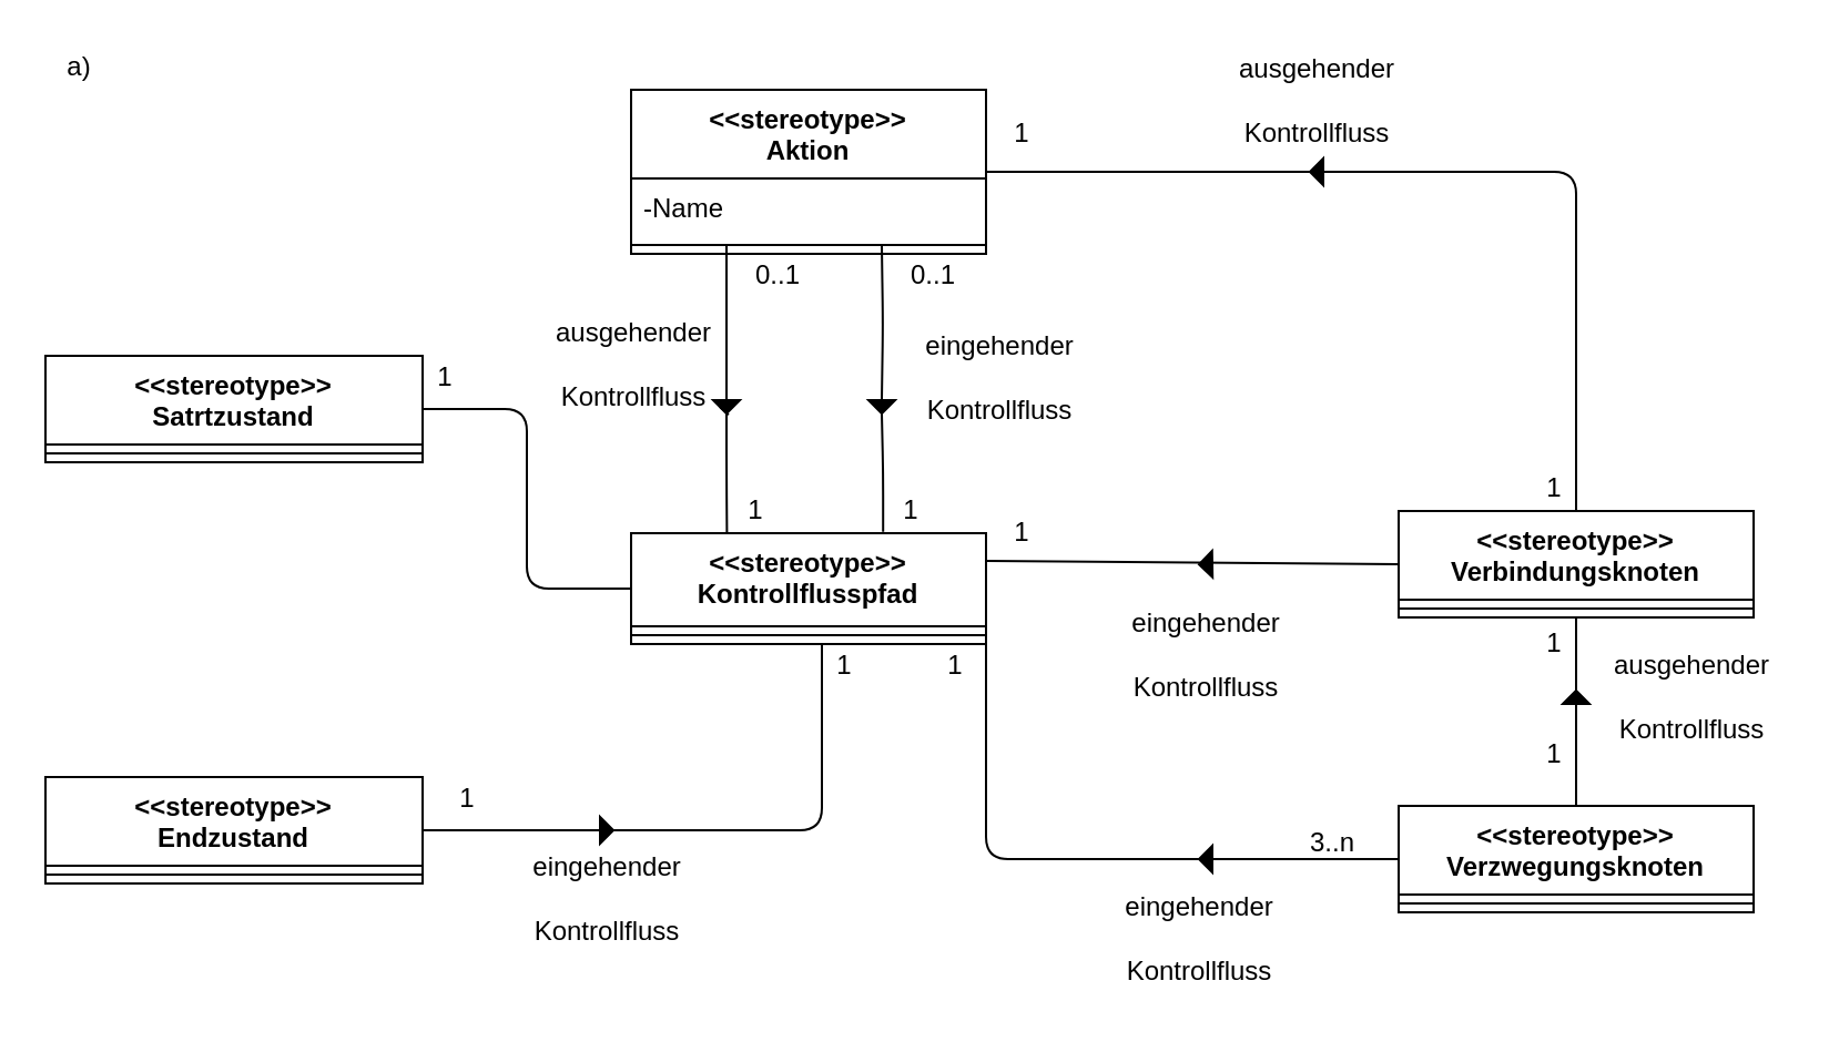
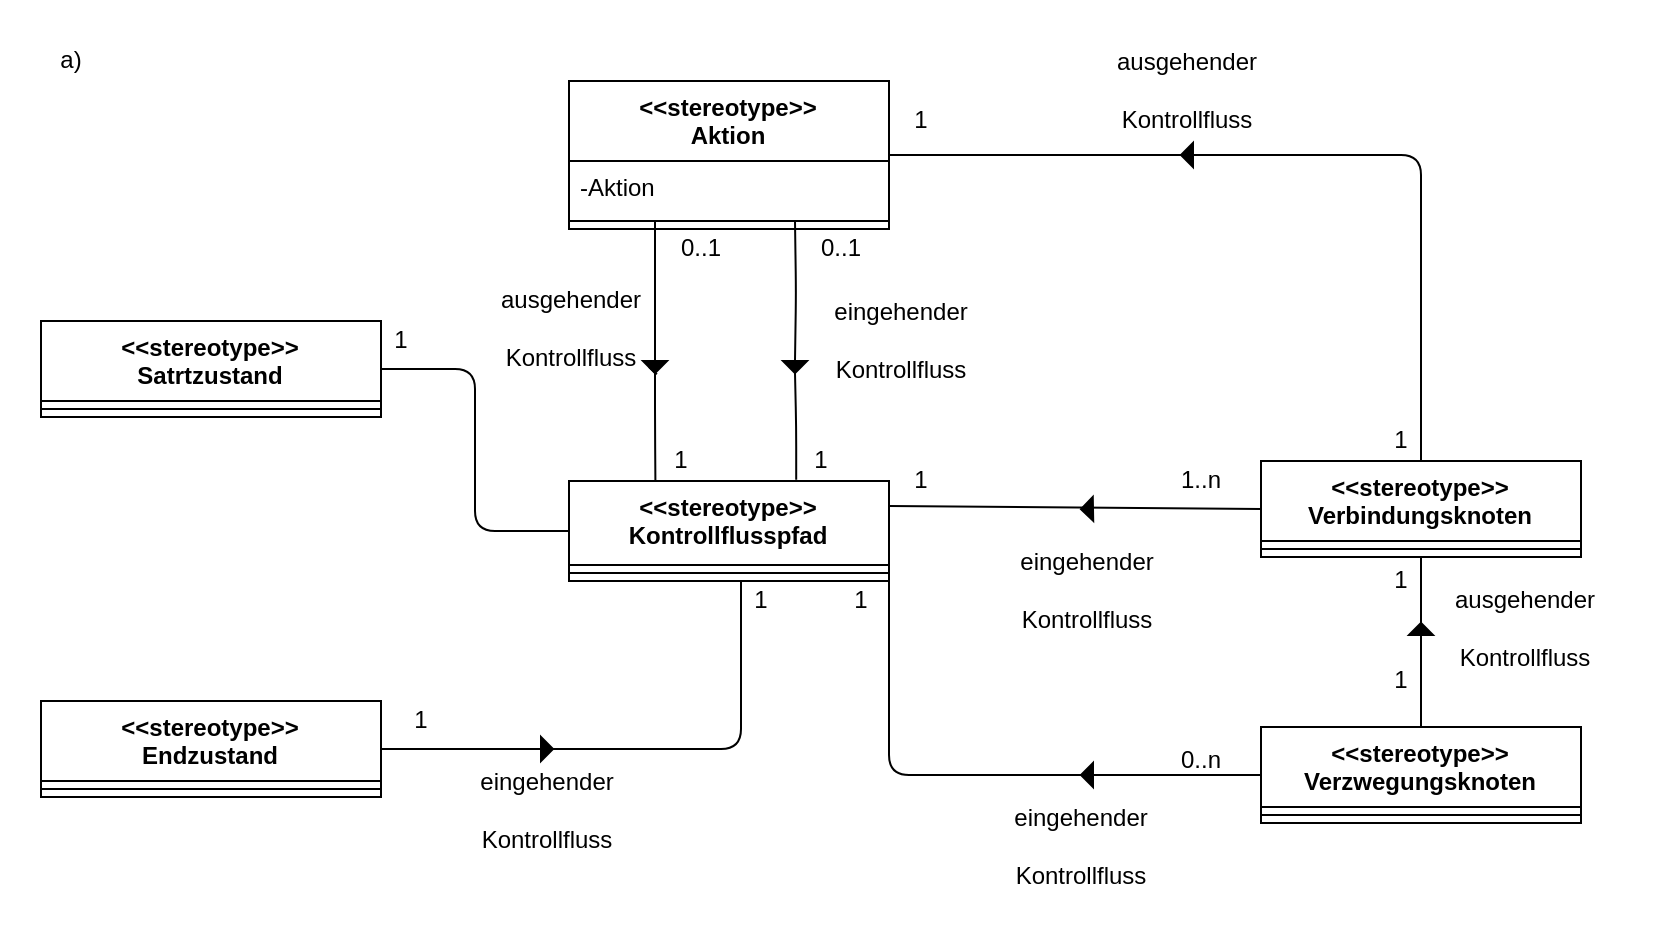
  <mxCell id="0" />
  <mxCell id="1" parent="0" />
  <mxCell id="2" style="edgeStyle=orthogonalEdgeStyle;html=1;exitX=1;exitY=0.5;exitDx=0;exitDy=0;entryX=0;entryY=0.5;entryDx=0;entryDy=0;endArrow=none;endFill=0;" parent="1" source="3" target="10" edge="1"><mxGeometry relative="1" as="geometry" /></mxCell>
  <mxCell id="3" value="&lt;&lt;stereotype&gt;&gt;&#10;Satrtzustand" style="swimlane;fontStyle=1;align=center;verticalAlign=top;childLayout=stackLayout;horizontal=1;startSize=40;horizontalStack=0;resizeParent=1;resizeParentMax=0;resizeLast=0;collapsible=1;marginBottom=0;" parent="1" vertex="1"><mxGeometry x="20" y="160" width="170" height="48" as="geometry" /></mxCell>
  <mxCell id="4" value="" style="line;strokeWidth=1;fillColor=none;align=left;verticalAlign=middle;spacingTop=-1;spacingLeft=3;spacingRight=3;rotatable=0;labelPosition=right;points=[];portConstraint=eastwest;" parent="3" vertex="1"><mxGeometry y="40" width="170" height="8" as="geometry" /></mxCell>
  <mxCell id="5" style="edgeStyle=orthogonalEdgeStyle;html=1;exitX=1;exitY=0.5;exitDx=0;exitDy=0;entryX=0;entryY=0.5;entryDx=0;entryDy=0;endArrow=none;endFill=0;" parent="1" source="6" target="28" edge="1"><mxGeometry relative="1" as="geometry" /></mxCell>
  <mxCell id="6" value="&lt;&lt;stereotype&gt;&gt;&#10;Endzustand" style="swimlane;fontStyle=1;align=center;verticalAlign=top;childLayout=stackLayout;horizontal=1;startSize=40;horizontalStack=0;resizeParent=1;resizeParentMax=0;resizeLast=0;collapsible=1;marginBottom=0;" parent="1" vertex="1"><mxGeometry x="20" y="350" width="170" height="48" as="geometry" /></mxCell>
  <mxCell id="7" value="" style="line;strokeWidth=1;fillColor=none;align=left;verticalAlign=middle;spacingTop=-1;spacingLeft=3;spacingRight=3;rotatable=0;labelPosition=right;points=[];portConstraint=eastwest;" parent="6" vertex="1"><mxGeometry y="40" width="170" height="8" as="geometry" /></mxCell>
  <mxCell id="8" style="edgeStyle=orthogonalEdgeStyle;html=1;exitX=0.71;exitY=-0.012;exitDx=0;exitDy=0;entryX=1;entryY=0.5;entryDx=0;entryDy=0;endArrow=none;endFill=0;exitPerimeter=0;" parent="1" source="10" target="22" edge="1"><mxGeometry relative="1" as="geometry" /></mxCell>
  <mxCell id="9" style="edgeStyle=orthogonalEdgeStyle;html=1;entryX=1;entryY=0.5;entryDx=0;entryDy=0;endArrow=none;endFill=0;" parent="1" source="10" target="28" edge="1"><mxGeometry relative="1" as="geometry"><Array as="points"><mxPoint x="370" y="374" /></Array></mxGeometry></mxCell>
  <mxCell id="10" value="&lt;&lt;stereotype&gt;&gt;&#10;Kontrollflusspfad" style="swimlane;fontStyle=1;align=center;verticalAlign=top;childLayout=stackLayout;horizontal=1;startSize=42;horizontalStack=0;resizeParent=1;resizeParentMax=0;resizeLast=0;collapsible=1;marginBottom=0;" parent="1" vertex="1"><mxGeometry x="284" y="240" width="160" height="50" as="geometry" /></mxCell>
  <mxCell id="11" value="" style="line;strokeWidth=1;fillColor=none;align=left;verticalAlign=middle;spacingTop=-1;spacingLeft=3;spacingRight=3;rotatable=0;labelPosition=right;points=[];portConstraint=eastwest;" parent="10" vertex="1"><mxGeometry y="42" width="160" height="8" as="geometry" /></mxCell>
  <mxCell id="12" style="edgeStyle=orthogonalEdgeStyle;html=1;entryX=0;entryY=0.5;entryDx=0;entryDy=0;endArrow=none;endFill=0;" parent="1" target="22" edge="1"><mxGeometry relative="1" as="geometry"><mxPoint x="397" y="110" as="sourcePoint" /></mxGeometry></mxCell>
  <mxCell id="13" value="&lt;&lt;stereotype&gt;&gt;&#10;Aktion" style="swimlane;fontStyle=1;align=center;verticalAlign=top;childLayout=stackLayout;horizontal=1;startSize=40;horizontalStack=0;resizeParent=1;resizeParentMax=0;resizeLast=0;collapsible=1;marginBottom=0;" parent="1" vertex="1"><mxGeometry x="284" y="40" width="160" height="74" as="geometry" /></mxCell>
- <mxCell id="14" value="-Name" style="text;strokeColor=none;fillColor=none;align=left;verticalAlign=top;spacingLeft=4;spacingRight=4;overflow=hidden;rotatable=0;points=[[0,0.5],[1,0.5]];portConstraint=eastwest;" parent="13" vertex="1"><mxGeometry y="40" width="160" height="26" as="geometry" /></mxCell>
+ <mxCell id="14" value="-Aktion" style="text;strokeColor=none;fillColor=none;align=left;verticalAlign=top;spacingLeft=4;spacingRight=4;overflow=hidden;rotatable=0;points=[[0,0.5],[1,0.5]];portConstraint=eastwest;" parent="13" vertex="1"><mxGeometry y="40" width="160" height="26" as="geometry" /></mxCell>
  <mxCell id="15" value="" style="line;strokeWidth=1;fillColor=none;align=left;verticalAlign=middle;spacingTop=-1;spacingLeft=3;spacingRight=3;rotatable=0;labelPosition=right;points=[];portConstraint=eastwest;" parent="13" vertex="1"><mxGeometry y="66" width="160" height="8" as="geometry" /></mxCell>
  <mxCell id="16" style="edgeStyle=orthogonalEdgeStyle;html=1;exitX=1;exitY=0.5;exitDx=0;exitDy=0;entryX=0.27;entryY=-0.007;entryDx=0;entryDy=0;entryPerimeter=0;endArrow=none;endFill=0;" parent="1" source="18" target="10" edge="1"><mxGeometry relative="1" as="geometry" /></mxCell>
  <mxCell id="17" style="edgeStyle=orthogonalEdgeStyle;html=1;endArrow=none;endFill=0;" parent="1" source="18" edge="1"><mxGeometry relative="1" as="geometry"><mxPoint x="327" y="110" as="targetPoint" /></mxGeometry></mxCell>
  <mxCell id="18" value="" style="triangle;aspect=fixed;fillColor=#000000;rotation=90;" parent="1" vertex="1"><mxGeometry x="324" y="177" width="6" height="12" as="geometry" /></mxCell>
  <mxCell id="19" style="edgeStyle=orthogonalEdgeStyle;html=1;exitX=0.5;exitY=1;exitDx=0;exitDy=0;entryX=1.1;entryY=0.422;entryDx=0;entryDy=0;entryPerimeter=0;endArrow=none;endFill=0;" parent="1" source="18" target="18" edge="1"><mxGeometry relative="1" as="geometry" /></mxCell>
  <mxCell id="20" value="ausgehender&lt;br/&gt;&lt;br&gt;Kontrollfluss" style="text;html=1;align=center;verticalAlign=middle;resizable=0;points=[];autosize=1;strokeColor=none;fillColor=none;" parent="1" vertex="1"><mxGeometry x="240" y="139" width="90" height="50" as="geometry" /></mxCell>
  <mxCell id="21" value="0..1" style="text;html=1;align=center;verticalAlign=middle;resizable=0;points=[];autosize=1;strokeColor=none;fillColor=none;" parent="1" vertex="1"><mxGeometry x="330" y="114" width="40" height="20" as="geometry" /></mxCell>
  <mxCell id="22" value="" style="triangle;aspect=fixed;fillColor=#000000;rotation=90;" parent="1" vertex="1"><mxGeometry x="394" y="177" width="6" height="12" as="geometry" /></mxCell>
  <mxCell id="23" value="eingehender&lt;br/&gt;&lt;br&gt;Kontrollfluss" style="text;html=1;align=center;verticalAlign=middle;resizable=0;points=[];autosize=1;strokeColor=none;fillColor=none;" parent="1" vertex="1"><mxGeometry x="410" y="145" width="80" height="50" as="geometry" /></mxCell>
  <mxCell id="24" value="1" style="text;html=1;align=center;verticalAlign=middle;resizable=0;points=[];autosize=1;strokeColor=none;fillColor=none;" parent="1" vertex="1"><mxGeometry x="400" y="220" width="20" height="20" as="geometry" /></mxCell>
  <mxCell id="25" value="1" style="text;html=1;align=center;verticalAlign=middle;resizable=0;points=[];autosize=1;strokeColor=none;fillColor=none;" parent="1" vertex="1"><mxGeometry x="330" y="220" width="20" height="20" as="geometry" /></mxCell>
  <mxCell id="26" value="0..1" style="text;html=1;align=center;verticalAlign=middle;resizable=0;points=[];autosize=1;strokeColor=none;fillColor=none;" parent="1" vertex="1"><mxGeometry x="400" y="114" width="40" height="20" as="geometry" /></mxCell>
  <mxCell id="27" value="1" style="text;html=1;align=center;verticalAlign=middle;resizable=0;points=[];autosize=1;strokeColor=none;fillColor=none;" parent="1" vertex="1"><mxGeometry x="370" y="290" width="20" height="20" as="geometry" /></mxCell>
  <mxCell id="28" value="" style="triangle;aspect=fixed;fillColor=#000000;" parent="1" vertex="1"><mxGeometry x="270" y="368" width="6" height="12" as="geometry" /></mxCell>
  <mxCell id="29" value="eingehender&lt;br/&gt;&lt;br&gt;Kontrollfluss" style="text;html=1;align=center;verticalAlign=middle;resizable=0;points=[];autosize=1;strokeColor=none;fillColor=none;" parent="1" vertex="1"><mxGeometry x="233" y="380" width="80" height="50" as="geometry" /></mxCell>
  <mxCell id="30" value="1" style="text;html=1;align=center;verticalAlign=middle;resizable=0;points=[];autosize=1;strokeColor=none;fillColor=none;" parent="1" vertex="1"><mxGeometry x="200" y="350" width="20" height="20" as="geometry" /></mxCell>
  <mxCell id="31" value="1" style="text;html=1;align=center;verticalAlign=middle;resizable=0;points=[];autosize=1;strokeColor=none;fillColor=none;" parent="1" vertex="1"><mxGeometry x="190" y="160" width="20" height="20" as="geometry" /></mxCell>
  <mxCell id="32" value="a)" style="text;html=1;align=center;verticalAlign=middle;resizable=0;points=[];autosize=1;strokeColor=none;fillColor=none;" parent="1" vertex="1"><mxGeometry x="20" y="20" width="30" height="20" as="geometry" /></mxCell>
  <mxCell id="33" style="edgeStyle=none;html=1;exitX=0.5;exitY=0;exitDx=0;exitDy=0;entryX=1;entryY=0.5;entryDx=0;entryDy=0;endArrow=none;endFill=0;" parent="1" source="35" target="13" edge="1"><mxGeometry relative="1" as="geometry"><Array as="points"><mxPoint x="710" y="77" /></Array></mxGeometry></mxCell>
  <mxCell id="34" style="edgeStyle=none;html=1;exitX=0;exitY=0.5;exitDx=0;exitDy=0;entryX=1;entryY=0.25;entryDx=0;entryDy=0;endArrow=none;endFill=0;" parent="1" source="35" target="10" edge="1"><mxGeometry relative="1" as="geometry" /></mxCell>
  <mxCell id="35" value="&lt;&lt;stereotype&gt;&gt;&#10;Verbindungsknoten" style="swimlane;fontStyle=1;align=center;verticalAlign=top;childLayout=stackLayout;horizontal=1;startSize=40;horizontalStack=0;resizeParent=1;resizeParentMax=0;resizeLast=0;collapsible=1;marginBottom=0;" parent="1" vertex="1"><mxGeometry x="630" y="230" width="160" height="48" as="geometry" /></mxCell>
  <mxCell id="36" value="" style="line;strokeWidth=1;fillColor=none;align=left;verticalAlign=middle;spacingTop=-1;spacingLeft=3;spacingRight=3;rotatable=0;labelPosition=right;points=[];portConstraint=eastwest;" parent="35" vertex="1"><mxGeometry y="40" width="160" height="8" as="geometry" /></mxCell>
  <mxCell id="37" style="edgeStyle=none;html=1;exitX=0.5;exitY=0;exitDx=0;exitDy=0;entryX=0.5;entryY=1;entryDx=0;entryDy=0;endArrow=none;endFill=0;" parent="1" source="38" target="35" edge="1"><mxGeometry relative="1" as="geometry" /></mxCell>
  <mxCell id="38" value="&lt;&lt;stereotype&gt;&gt;&#10;Verzwegungsknoten" style="swimlane;fontStyle=1;align=center;verticalAlign=top;childLayout=stackLayout;horizontal=1;startSize=40;horizontalStack=0;resizeParent=1;resizeParentMax=0;resizeLast=0;collapsible=1;marginBottom=0;" parent="1" vertex="1"><mxGeometry x="630" y="363" width="160" height="48" as="geometry" /></mxCell>
  <mxCell id="39" value="" style="line;strokeWidth=1;fillColor=none;align=left;verticalAlign=middle;spacingTop=-1;spacingLeft=3;spacingRight=3;rotatable=0;labelPosition=right;points=[];portConstraint=eastwest;" parent="38" vertex="1"><mxGeometry y="40" width="160" height="8" as="geometry" /></mxCell>
  <mxCell id="40" style="edgeStyle=none;html=1;entryX=1;entryY=1;entryDx=0;entryDy=0;endArrow=none;endFill=0;" edge="1" parent="1" source="42" target="10"><mxGeometry relative="1" as="geometry"><Array as="points"><mxPoint x="444" y="387" /></Array></mxGeometry></mxCell>
  <mxCell id="41" style="edgeStyle=none;html=1;entryX=0;entryY=0.5;entryDx=0;entryDy=0;endArrow=none;endFill=0;" edge="1" parent="1" source="42" target="38"><mxGeometry relative="1" as="geometry" /></mxCell>
  <mxCell id="42" value="" style="triangle;aspect=fixed;fillColor=#000000;rotation=-180;" parent="1" vertex="1"><mxGeometry x="540" y="381" width="6" height="12" as="geometry" /></mxCell>
  <mxCell id="43" value="eingehender&lt;br/&gt;&lt;br&gt;Kontrollfluss" style="text;html=1;align=center;verticalAlign=middle;resizable=0;points=[];autosize=1;strokeColor=none;fillColor=none;" parent="1" vertex="1"><mxGeometry x="500" y="398" width="80" height="50" as="geometry" /></mxCell>
  <mxCell id="44" value="" style="triangle;aspect=fixed;fillColor=#000000;rotation=-90;" parent="1" vertex="1"><mxGeometry x="707" y="308" width="6" height="12" as="geometry" /></mxCell>
  <mxCell id="45" value="ausgehender&lt;br/&gt;&lt;br&gt;Kontrollfluss" style="text;html=1;align=center;verticalAlign=middle;resizable=0;points=[];autosize=1;strokeColor=none;fillColor=none;" parent="1" vertex="1"><mxGeometry x="717" y="289" width="90" height="50" as="geometry" /></mxCell>
  <mxCell id="46" value="" style="triangle;aspect=fixed;fillColor=#000000;rotation=-180;" parent="1" vertex="1"><mxGeometry x="590" y="71" width="6" height="12" as="geometry" /></mxCell>
  <mxCell id="47" value="eingehender&lt;br/&gt;&lt;br&gt;Kontrollfluss" style="text;html=1;align=center;verticalAlign=middle;resizable=0;points=[];autosize=1;strokeColor=none;fillColor=none;" parent="1" vertex="1"><mxGeometry x="503" y="270" width="80" height="50" as="geometry" /></mxCell>
  <mxCell id="48" value="" style="triangle;aspect=fixed;fillColor=#000000;rotation=-181;" parent="1" vertex="1"><mxGeometry x="540" y="248" width="6" height="12" as="geometry" /></mxCell>
  <mxCell id="49" value="ausgehender&lt;br/&gt;&lt;br&gt;Kontrollfluss" style="text;html=1;align=center;verticalAlign=middle;resizable=0;points=[];autosize=1;strokeColor=none;fillColor=none;" parent="1" vertex="1"><mxGeometry x="548" y="20" width="90" height="50" as="geometry" /></mxCell>
  <mxCell id="50" value="1" style="text;html=1;align=center;verticalAlign=middle;resizable=0;points=[];autosize=1;strokeColor=none;fillColor=none;" vertex="1" parent="1"><mxGeometry x="450" y="50" width="20" height="20" as="geometry" /></mxCell>
  <mxCell id="51" value="1" style="text;html=1;align=center;verticalAlign=middle;resizable=0;points=[];autosize=1;strokeColor=none;fillColor=none;" vertex="1" parent="1"><mxGeometry x="690" y="210" width="20" height="20" as="geometry" /></mxCell>
  <mxCell id="52" value="1" style="text;html=1;align=center;verticalAlign=middle;resizable=0;points=[];autosize=1;strokeColor=none;fillColor=none;" vertex="1" parent="1"><mxGeometry x="690" y="280" width="20" height="20" as="geometry" /></mxCell>
  <mxCell id="53" value="1" style="text;html=1;align=center;verticalAlign=middle;resizable=0;points=[];autosize=1;strokeColor=none;fillColor=none;" vertex="1" parent="1"><mxGeometry x="690" y="330" width="20" height="20" as="geometry" /></mxCell>
- <mxCell id="54" value="3..n" style="text;html=1;align=center;verticalAlign=middle;resizable=0;points=[];autosize=1;strokeColor=none;fillColor=none;" vertex="1" parent="1"><mxGeometry x="580" y="370" width="40" height="20" as="geometry" /></mxCell>
+ <mxCell id="54" value="0..n" style="text;html=1;align=center;verticalAlign=middle;resizable=0;points=[];autosize=1;strokeColor=none;fillColor=none;" vertex="1" parent="1"><mxGeometry x="580" y="370" width="40" height="20" as="geometry" /></mxCell>
  <mxCell id="55" value="1" style="text;html=1;align=center;verticalAlign=middle;resizable=0;points=[];autosize=1;strokeColor=none;fillColor=none;" vertex="1" parent="1"><mxGeometry x="420" y="290" width="20" height="20" as="geometry" /></mxCell>
  <mxCell id="56" value="1" style="text;html=1;align=center;verticalAlign=middle;resizable=0;points=[];autosize=1;strokeColor=none;fillColor=none;" vertex="1" parent="1"><mxGeometry x="450" y="230" width="20" height="20" as="geometry" /></mxCell>
+ <mxCell id="57" value="1..n" style="text;html=1;align=center;verticalAlign=middle;resizable=0;points=[];autosize=1;strokeColor=none;fillColor=none;" vertex="1" parent="1"><mxGeometry x="580" y="230" width="40" height="20" as="geometry" /></mxCell>
